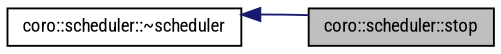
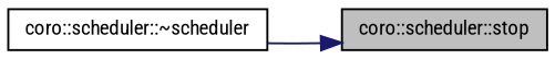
  digraph {
    rankdir=RL
    fontname="Roboto Condensed"
    node [color=black fontname="Roboto Condensed" fontsize=10 shape=record style=filled]
    n1 [fillcolor=grey75 fontcolor=black height=0.2 label="coro::scheduler::stop" width=0.4]
    n2 [fillcolor=white height=0.2 label="coro::scheduler::~scheduler" width=0.4]
-   n2 -> n1 [color=midnightblue dir=back fontname="Roboto Condensed" fontsize=10 labelfontname=Helvetica labelfontsize=10 style=solid]
+   n1 -> n2 [color=midnightblue dir=back fontname="Roboto Condensed" fontsize=10 labelfontname=Helvetica labelfontsize=10 style=solid]
  }
